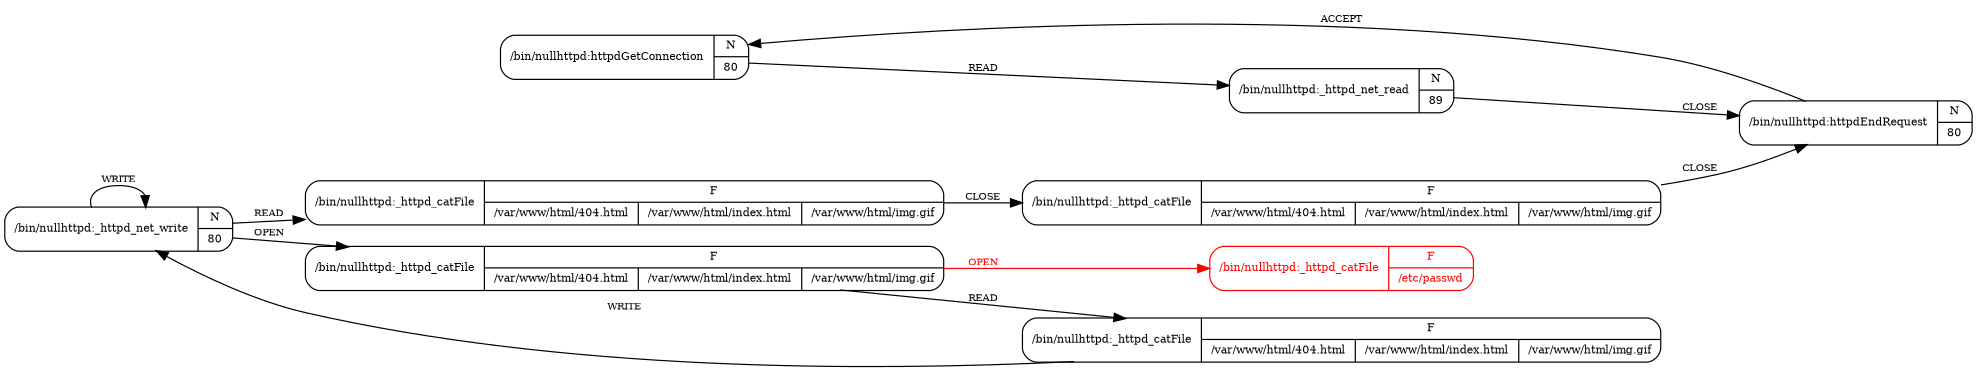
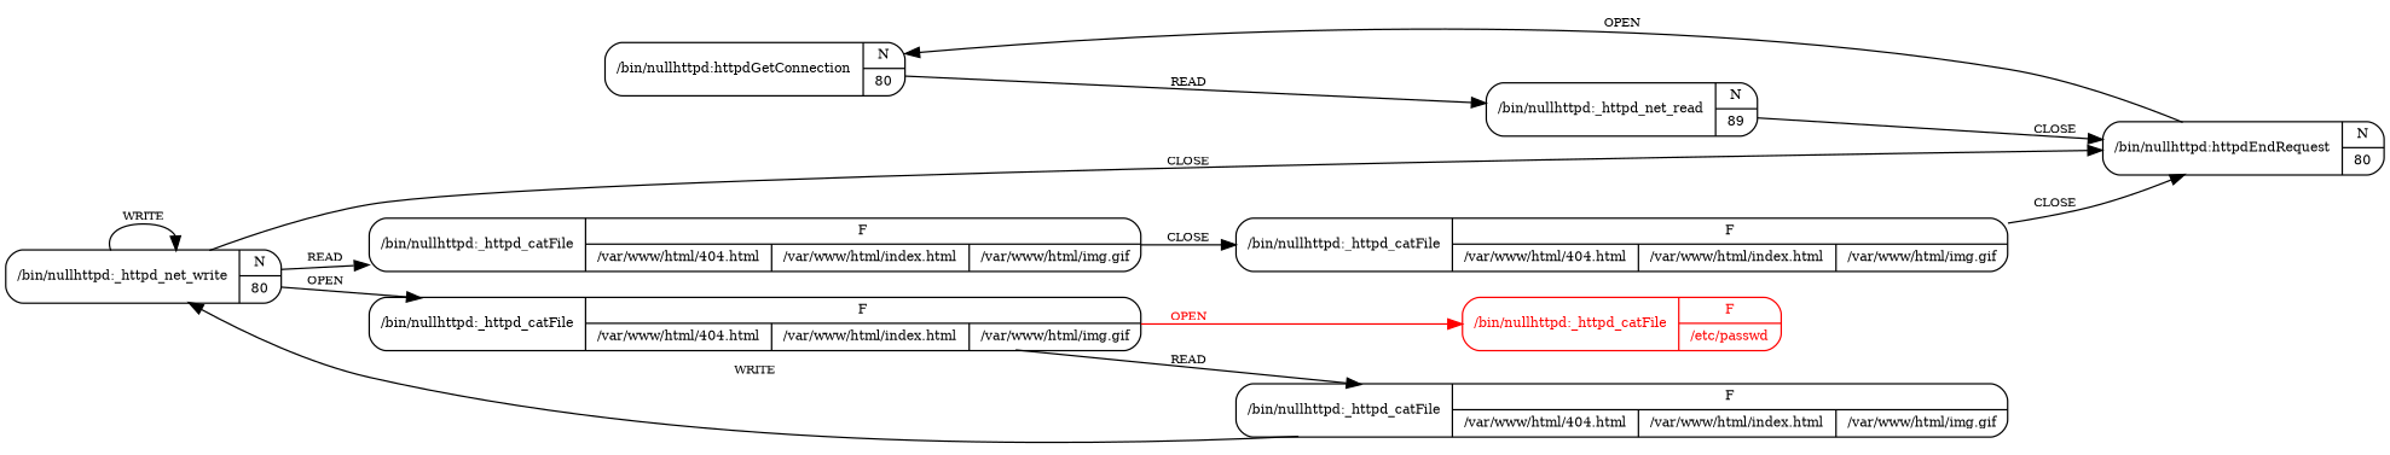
  digraph {
    rankdir=LR
    node [fontsize=9 shape=Mrecord]
    edge [fontsize=8]
    n1 [label="{{/bin/nullhttpd:httpdGetConnection}|{N|{80}}}"]
    n2 [label="{{/bin/nullhttpd:_httpd_net_read}|{N|{89}}}"]
    n3 [label="{{/bin/nullhttpd:httpdEndRequest}|{N|{80}}}"]
    n4 [label="{{/bin/nullhttpd:_httpd_net_write}|{N|{80}}}"]
    n5 [label="{{/bin/nullhttpd:_httpd_catFile}|{F|{{/var/www/html/404.html}|{/var/www/html/index.html}|{/var/www/html/img.gif}}}}"]
    n6 [label="{{/bin/nullhttpd:_httpd_catFile}|{F|{{/var/www/html/404.html}|{/var/www/html/index.html}|{/var/www/html/img.gif}}}}"]
    n7 [label="{{/bin/nullhttpd:_httpd_catFile}|{F|{{/var/www/html/404.html}|{/var/www/html/index.html}|{/var/www/html/img.gif}}}}"]
    n8 [color=red fontcolor=red label="{{/bin/nullhttpd:_httpd_catFile}|{F|{/etc/passwd}}}"]
    n9 [label="{{/bin/nullhttpd:_httpd_catFile}|{F|{{/var/www/html/404.html}|{/var/www/html/index.html}|{/var/www/html/img.gif}}}}"]
    n1 -> n2 [label=READ]
    n2 -> n3 [label=CLOSE]
-   n3 -> n1 [label=ACCEPT]
+   n3 -> n1 [label=OPEN]
+   n4 -> n3 [label=CLOSE]
    n4 -> n4 [label=WRITE]
    n4 -> n5 [label=OPEN]
    n4 -> n6 [label=READ]
    n5 -> n7 [label=READ]
    n5 -> n8 [color=red fontcolor=red label=OPEN]
    n6 -> n9 [label=CLOSE]
    n7 -> n4 [label=WRITE]
    n9 -> n3 [label=CLOSE]
  }
